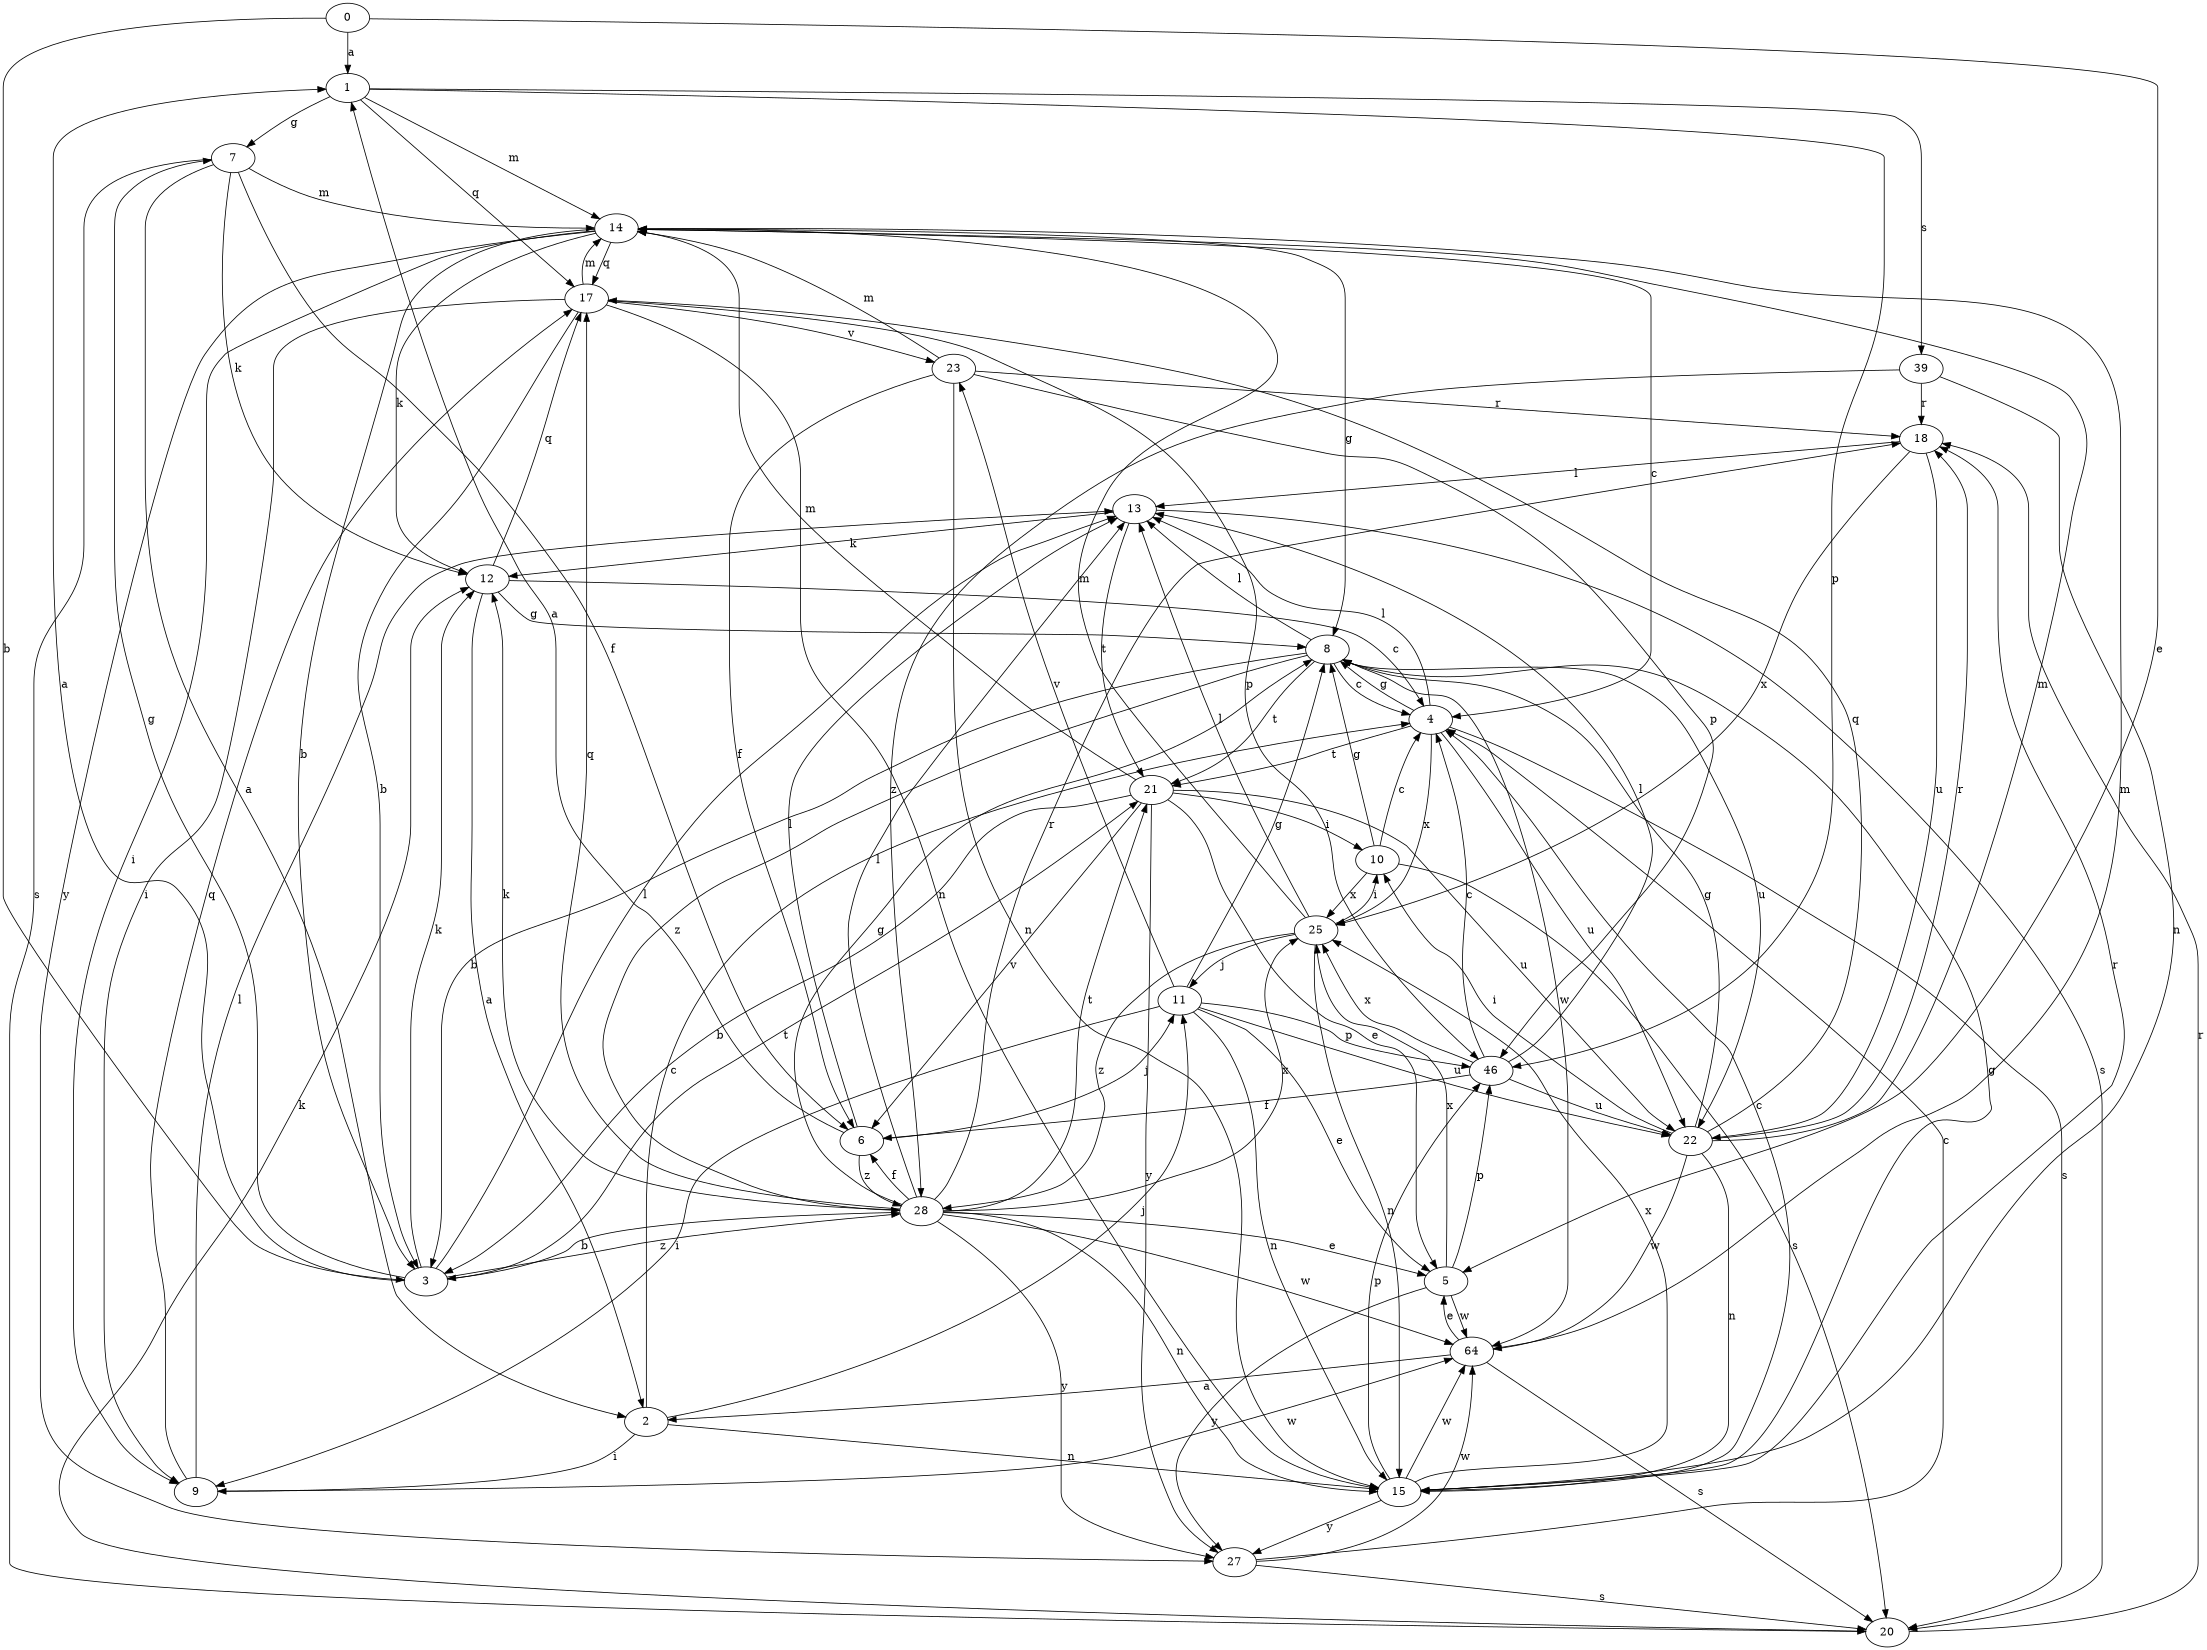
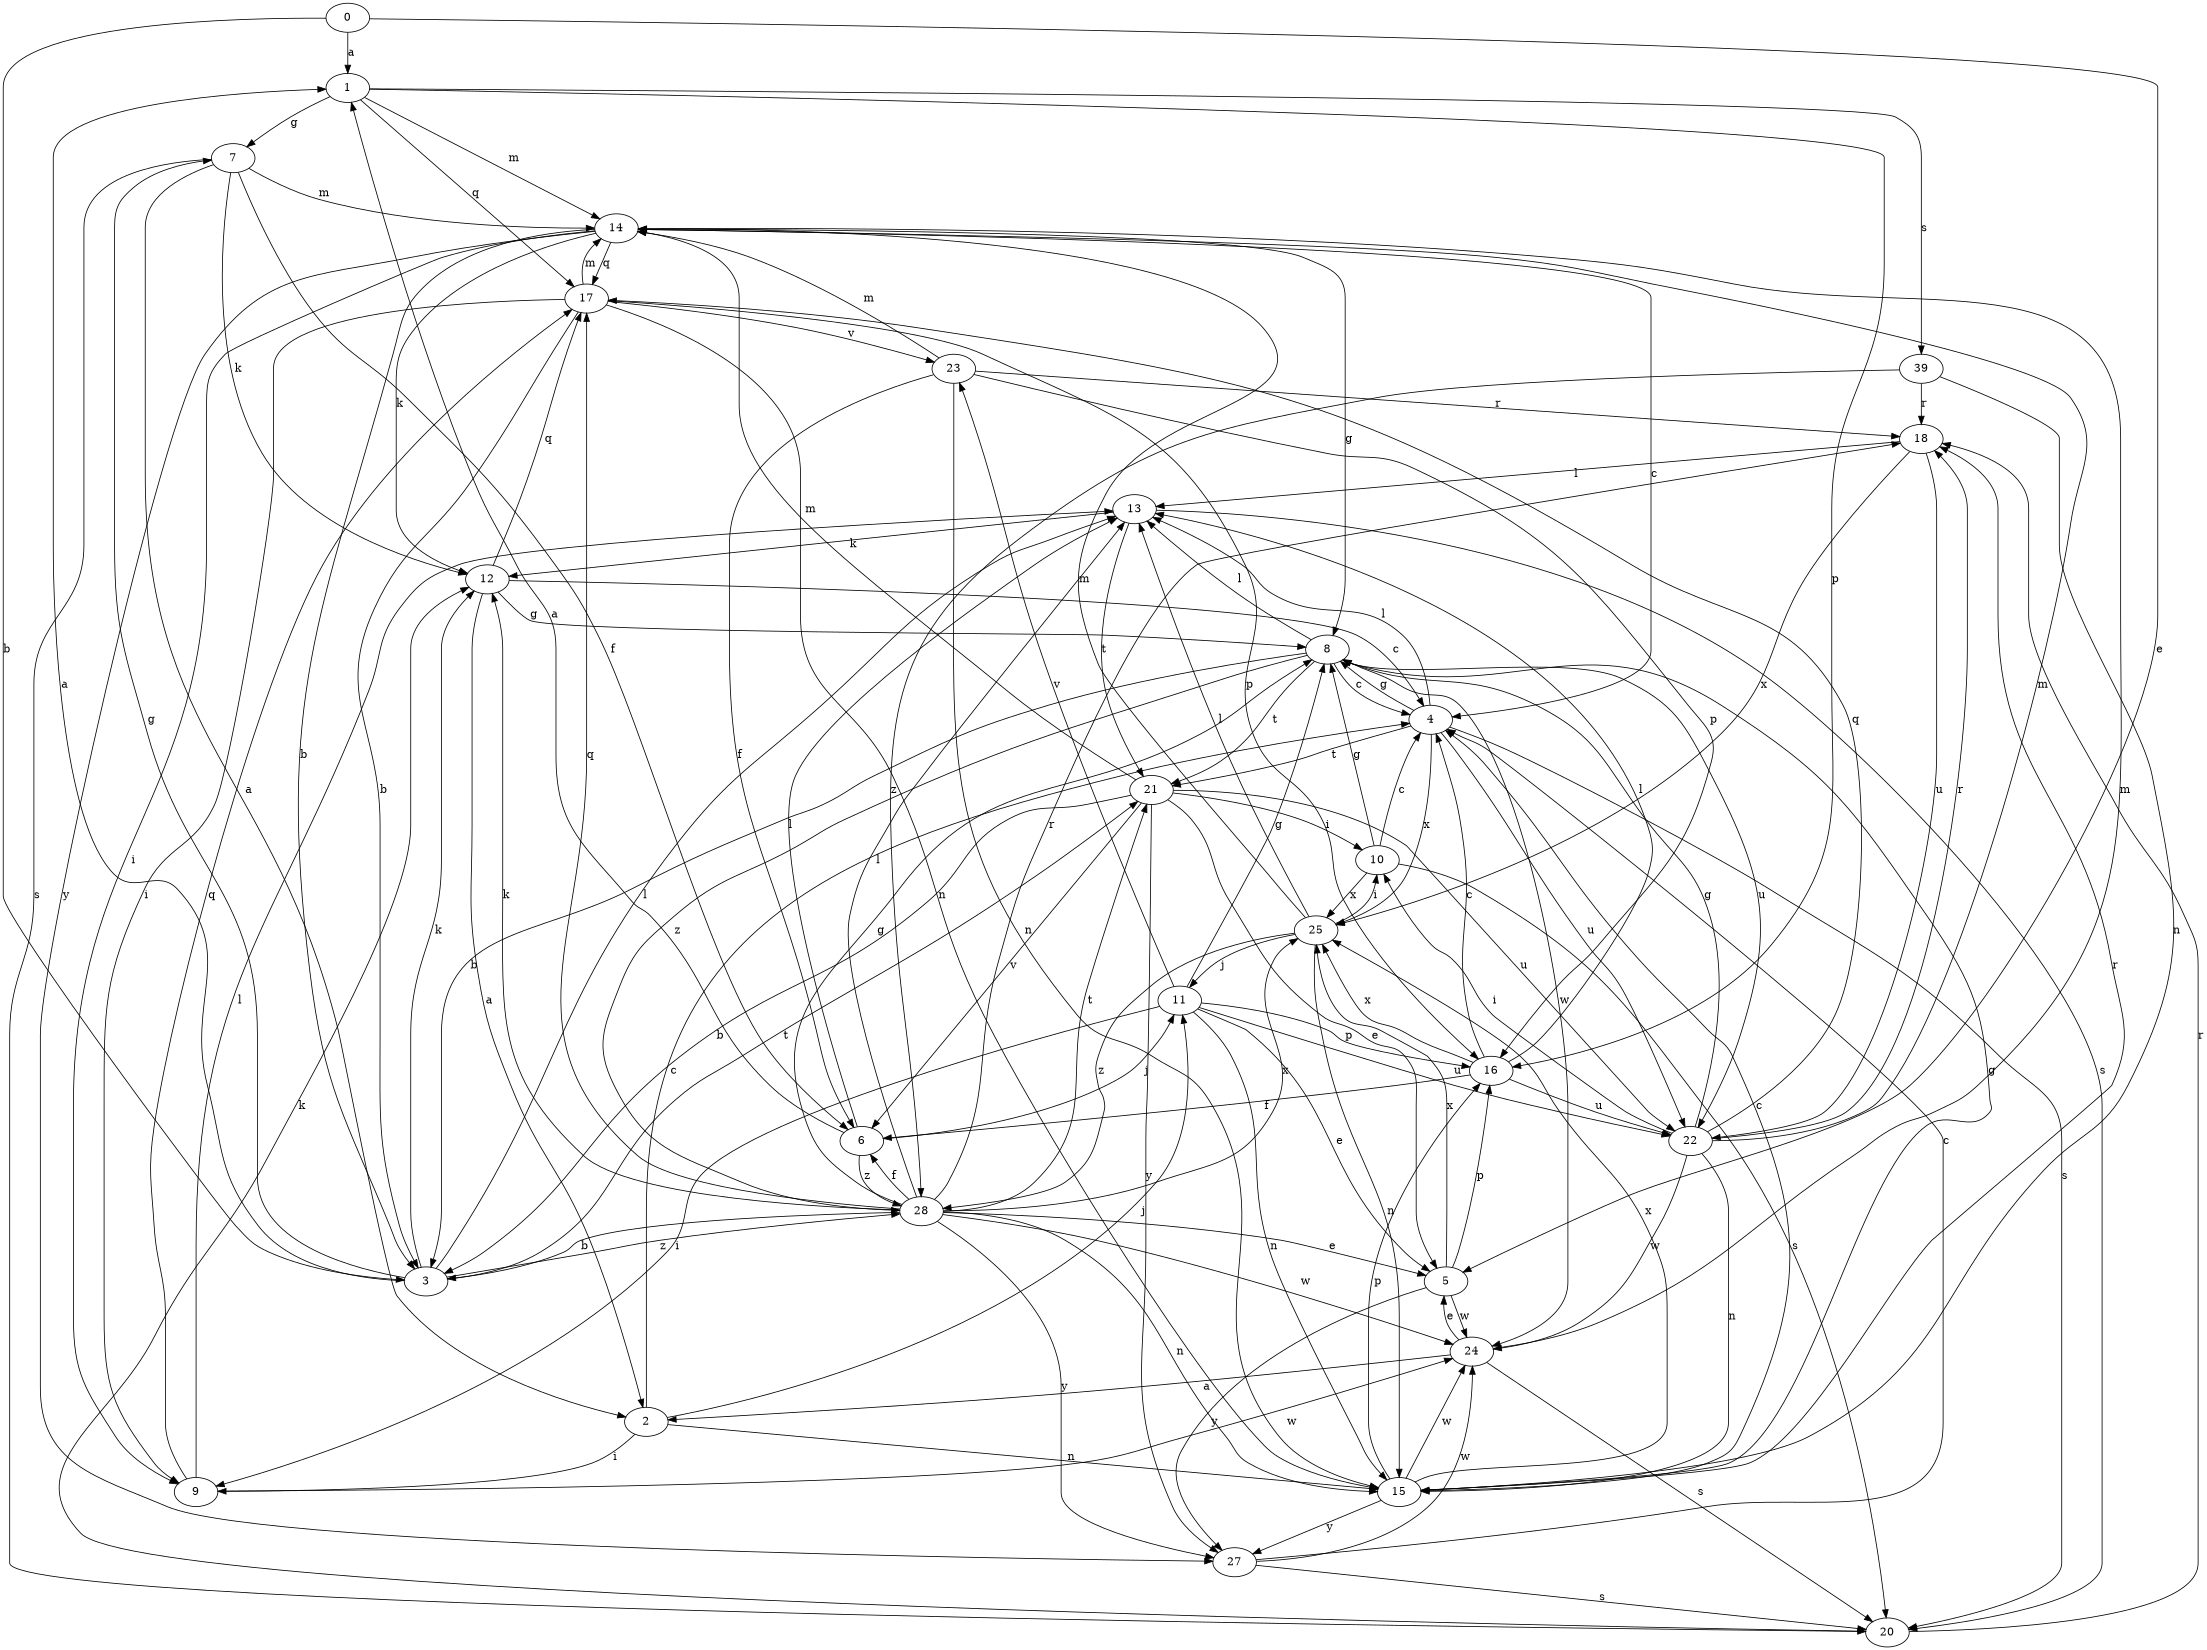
  strict digraph {
    1
    7
    14
-   16 [label=46]
+   16
    17
    n6 [label=39]
    2
    12
    20
    6
    4
    9
    3
    8
    27
    13
    22
    25
    15
    23
    28
    18
    11
    21
-   24 [label=64]
+   24
    5
    10
    0
    1 -> 7 [label=g]
    1 -> 14 [label=m]
    1 -> 16 [label=p]
    1 -> 17 [label=q]
    1 -> n6 [label=s]
    7 -> 14 [label=m]
    7 -> 2 [label=a]
    7 -> 12 [label=k]
    7 -> 20 [label=s]
    7 -> 6 [label=f]
    14 -> 17 [label=q]
    14 -> 12 [label=k]
    14 -> 4 [label=c]
    14 -> 9 [label=i]
    14 -> 3 [label=b]
    14 -> 8 [label=g]
    14 -> 27 [label=y]
    16 -> 6 [label=f]
    16 -> 4 [label=c]
    16 -> 13 [label=l]
    16 -> 22 [label=u]
    16 -> 25 [label=x]
    17 -> 14 [label=m]
    17 -> 16 [label=p]
    17 -> 9 [label=i]
    17 -> 3 [label=b]
    17 -> 15 [label=n]
    17 -> 23 [label=v]
    n6 -> 15 [label=n]
    n6 -> 28 [label=z]
    n6 -> 18 [label=r]
    2 -> 4 [label=c]
    2 -> 9 [label=i]
    2 -> 15 [label=n]
    2 -> 11 [label=j]
    12 -> 17 [label=q]
    12 -> 2 [label=a]
    12 -> 4 [label=c]
    12 -> 8 [label=g]
    20 -> 12 [label=k]
    20 -> 18 [label=r]
    6 -> 1 [label=a]
    6 -> 13 [label=l]
    6 -> 28 [label=z]
    6 -> 11 [label=j]
    4 -> 20 [label=s]
    4 -> 8 [label=g]
    4 -> 13 [label=l]
    4 -> 22 [label=u]
    4 -> 25 [label=x]
    4 -> 21 [label=t]
    9 -> 17 [label=q]
    9 -> 13 [label=l]
    9 -> 24 [label=w]
    3 -> 1 [label=a]
    3 -> 7 [label=g]
    3 -> 12 [label=k]
    3 -> 13 [label=l]
    3 -> 28 [label=z]
    3 -> 21 [label=t]
    8 -> 4 [label=c]
    8 -> 3 [label=b]
    8 -> 13 [label=l]
    8 -> 22 [label=u]
    8 -> 28 [label=z]
    8 -> 21 [label=t]
    8 -> 24 [label=w]
    27 -> 20 [label=s]
    27 -> 4 [label=c]
    27 -> 24 [label=w]
    13 -> 12 [label=k]
    13 -> 20 [label=s]
    13 -> 21 [label=t]
    22 -> 14 [label=m]
    22 -> 17 [label=q]
    22 -> 8 [label=g]
    22 -> 15 [label=n]
    22 -> 18 [label=r]
    22 -> 24 [label=w]
    22 -> 10 [label=i]
    25 -> 14 [label=m]
    25 -> 13 [label=l]
    25 -> 15 [label=n]
    25 -> 28 [label=z]
    25 -> 11 [label=j]
    25 -> 10 [label=i]
    15 -> 16 [label=p]
    15 -> 4 [label=c]
    15 -> 8 [label=g]
    15 -> 27 [label=y]
    15 -> 25 [label=x]
    15 -> 18 [label=r]
    15 -> 24 [label=w]
    23 -> 14 [label=m]
    23 -> 16 [label=p]
    23 -> 6 [label=f]
    23 -> 15 [label=n]
    23 -> 18 [label=r]
    28 -> 17 [label=q]
    28 -> 12 [label=k]
    28 -> 6 [label=f]
    28 -> 3 [label=b]
    28 -> 8 [label=g]
    28 -> 27 [label=y]
    28 -> 13 [label=l]
    28 -> 25 [label=x]
    28 -> 15 [label=n]
    28 -> 18 [label=r]
    28 -> 21 [label=t]
    28 -> 24 [label=w]
    28 -> 5 [label=e]
    18 -> 13 [label=l]
    18 -> 22 [label=u]
    18 -> 25 [label=x]
    11 -> 16 [label=p]
    11 -> 9 [label=i]
    11 -> 8 [label=g]
    11 -> 22 [label=u]
    11 -> 15 [label=n]
    11 -> 23 [label=v]
    11 -> 5 [label=e]
    21 -> 14 [label=m]
    21 -> 6 [label=v]
    21 -> 3 [label=b]
    21 -> 27 [label=y]
    21 -> 22 [label=u]
    21 -> 5 [label=e]
    21 -> 10 [label=i]
    24 -> 14 [label=m]
    24 -> 2 [label=a]
    24 -> 20 [label=s]
    24 -> 5 [label=e]
    5 -> 16 [label=p]
    5 -> 27 [label=y]
    5 -> 25 [label=x]
    5 -> 24 [label=w]
    10 -> 20 [label=s]
    10 -> 4 [label=c]
    10 -> 8 [label=g]
    10 -> 25 [label=x]
    0 -> 1 [label=a]
    0 -> 3 [label=b]
    0 -> 5 [label=e]
  }
